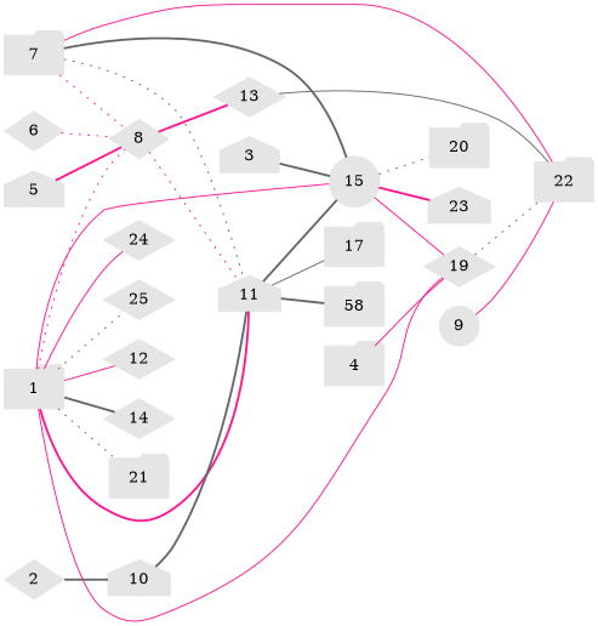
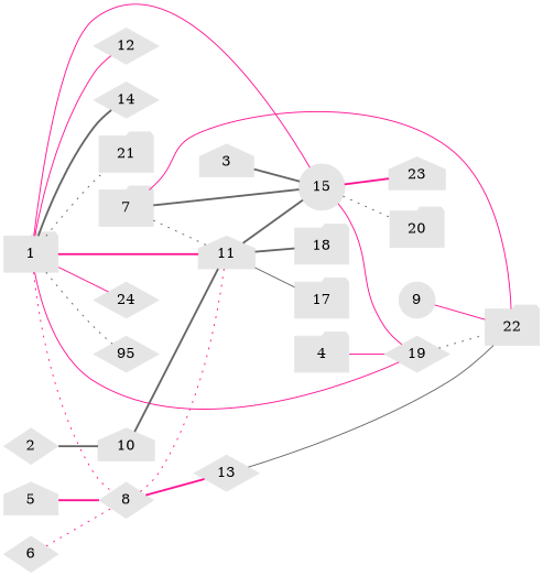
  graph {
    rankdir=LR
    node [color=gray90 shape=diamond style=filled]
    edge [color=deeppink style=bold weight=1.0]
    1 [shape=folder]
    8
    11 [shape=house]
    12
    14
    15 [shape=circle]
    19
    21 [shape=folder]
    24
-   25
+   25 [label=95]
    13
    17 [shape=folder]
-   18 [shape=folder label=58]
+   18 [shape=folder]
    20 [shape=folder]
    23 [shape=house]
    22 [shape=folder]
    10 [shape=house]
    2
    3 [shape=house]
    4 [shape=folder]
    5 [shape=house]
    6
    7 [shape=folder]
    9 [shape=circle]
    1 -- 8 [style=dotted]
    1 -- 11 [weight=2.0]
    1 -- 12 [style=solid]
    1 -- 14 [color=gray40]
    1 -- 15 [style=solid]
    1 -- 19 [style=solid]
    1 -- 21 [color=gray40 style=dotted]
    1 -- 24 [style=solid]
    1 -- 25 [color=gray40 style=dotted]
    8 -- 11 [style=dotted]
    8 -- 13
    11 -- 15 [color=gray40]
    11 -- 17 [color=gray40 style=solid]
    11 -- 18 [color=gray40]
    15 -- 19 [style=solid]
    15 -- 20 [color=gray40 style=dotted]
    15 -- 23
    19 -- 22 [color=gray40 style=dotted]
    13 -- 22 [color=gray40 style=solid]
    10 -- 11 [color=gray40]
    2 -- 10 [color=gray40]
    3 -- 15 [color=gray40]
    4 -- 19 [style=solid]
    5 -- 8
    6 -- 8 [style=dotted]
-   7 -- 8 [style=dotted]
    7 -- 11 [color=gray40 style=dotted]
    7 -- 15 [color=gray40]
    7 -- 22 [style=solid]
    9 -- 22 [style=solid]
  }
